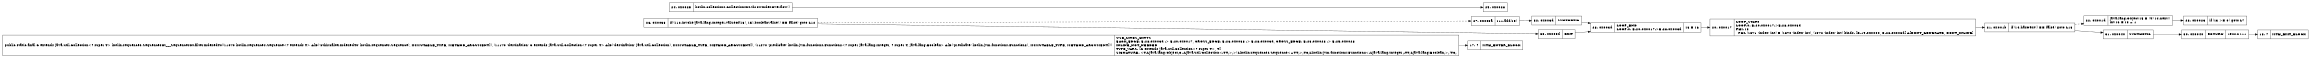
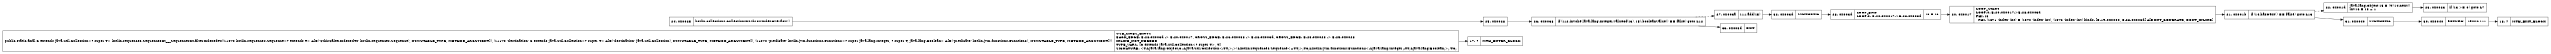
  digraph {
    rankdir=LR
    node [shape=record]
    n1 [label="{17\:\ ?|MTH_ENTER_BLOCK\l}"]
    n2 [label="{20\:\ 0x0017|LOOP_START\lLOOP:0: B:20:0x0017\-\>B:28:0x003d\lPHI: r3 \l  PHI: (r3v1 'index' int) = (r3v0 'index' int), (r3v2 'index' int) binds: [B:19:0x0000, B:28:0x003d] A[DONT_GENERATE, DONT_INLINE]\l}"]
    n3 [label="{21\:\ 0x001b|if (r4.hasNext() == false) goto L13\l}"]
    n4 [label="{22\:\ 0x001d|java.lang.Object r5 = (T) r4.next()\lint r6 = r3 + 1\l}"]
    n5 [label="{31\:\ 0x0040|SYNTHETIC\l}"]
    n6 [label="{23\:\ 0x0023|if (r3 \>= 0) goto L7\l}"]
    n7 [label="{30\:\ 0x0040|RETURN\l|return r11\l}"]
    n8 [label="{24\:\ 0x0025|kotlin.collections.CollectionsKt.throwIndexOverflow()\l}"]
    n9 [label="{25\:\ 0x0028}"]
    n10 [label="{26\:\ 0x0038|if (r12.invoke(java.lang.Integer.valueOf(r3), r5).booleanValue() == false) goto L12\l}"]
    n11 [label="{27\:\ 0x003a|r11.add(r5)\l}"]
    n12 [label="{33\:\ 0x003d|EXIT\l}"]
    n13 [label="{32\:\ 0x003d|SYNTHETIC\l}"]
    n14 [label="{28\:\ 0x003d|LOOP_END\lLOOP:0: B:20:0x0017\-\>B:28:0x003d\l|r3 = r6\l}"]
    n15 [label="{18\:\ ?|MTH_EXIT_BLOCK\l}"]
    n16 [label="{public static final C extends java.util.Collection\<? super T\> kotlin.sequences.SequencesKt___SequencesKt.filterIndexedTo((r10v0 kotlin.sequences.Sequence\<? extends T\> A[D('$this$filterIndexedTo' kotlin.sequences.Sequence), IMMUTABLE_TYPE, METHOD_ARGUMENT]), (r11v0 'destination' C extends java.util.Collection\<? super T\> A[D('destination' java.util.Collection), IMMUTABLE_TYPE, METHOD_ARGUMENT]), (r12v0 'predicate' kotlin.jvm.functions.Function2\<? super java.lang.Integer, ? super T, java.lang.Boolean\> A[D('predicate' kotlin.jvm.functions.Function2), IMMUTABLE_TYPE, METHOD_ARGUMENT]))  | USE_LINES_HINTS\lBACK_EDGE: B:28:0x003d \-\> B:20:0x0017, CROSS_EDGE: B:26:0x0038 \-\> B:28:0x003d, CROSS_EDGE: B:23:0x0023 \-\> B:25:0x0028\lINLINE_NOT_NEEDED\lTYPE_VARS: [C extends java.util.Collection\<? super T\>, T]\lSIGNATURE: \<T:Ljava\/lang\/Object;C::Ljava\/util\/Collection\<\-TT;\>;\>(Lkotlin\/sequences\/Sequence\<+TT;\>;TC;Lkotlin\/jvm\/functions\/Function2\<\-Ljava\/lang\/Integer;\-TT;Ljava\/lang\/Boolean;\>;)TC;\l}"]
    n2 -> n3
    n3 -> n4 [style=dashed]
    n3 -> n5
    n4 -> n6
    n5 -> n7
    n7 -> n15
    n8 -> n9
+   n9 -> n10
    n10 -> n11 [style=dashed]
    n10 -> n12
    n11 -> n13
-   n12 -> n14
    n13 -> n14
    n14 -> n2
    n16 -> n1
  }
